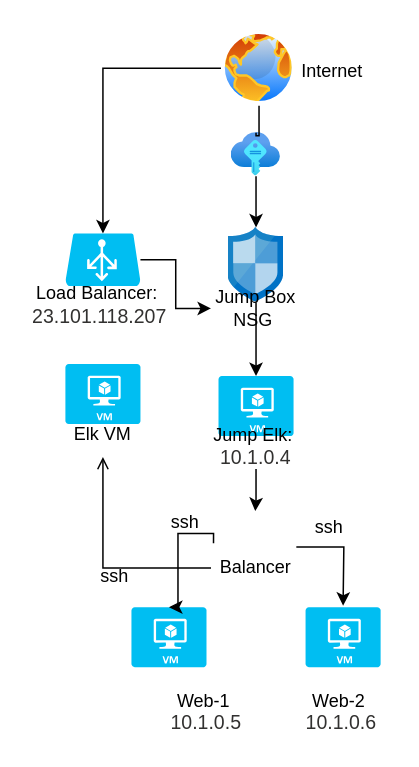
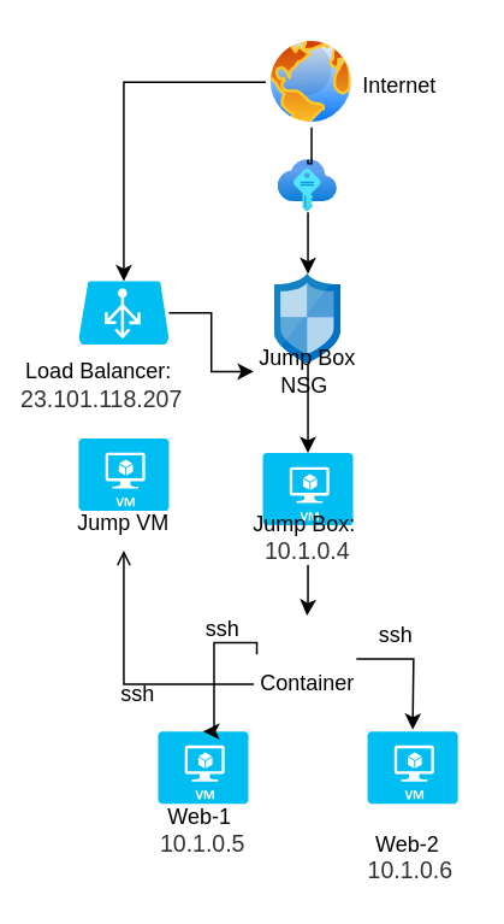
  <mxCell id="0" />
  <mxCell id="1" parent="0" />
  <mxCell id="2" value="" style="edgeStyle=orthogonalEdgeStyle;rounded=0;orthogonalLoop=1;jettySize=auto;html=1;entryX=0.5;entryY=0;entryDx=0;entryDy=0;entryPerimeter=0;" edge="1" parent="1" source="4" target="8"><mxGeometry relative="1" as="geometry"><mxPoint x="80" y="55" as="targetPoint" /></mxGeometry></mxCell>
  <mxCell id="3" value="" style="edgeStyle=orthogonalEdgeStyle;rounded=0;orthogonalLoop=1;jettySize=auto;html=1;startArrow=none;" edge="1" parent="1" source="18" target="6"><mxGeometry relative="1" as="geometry" /></mxCell>
  <mxCell id="4" value="" style="aspect=fixed;perimeter=ellipsePerimeter;html=1;align=center;shadow=0;dashed=0;spacingTop=3;image;image=img/lib/active_directory/internet_globe.svg;" vertex="1" parent="1"><mxGeometry x="147" y="20" width="50" height="50" as="geometry" /></mxCell>
  <mxCell id="5" value="" style="edgeStyle=orthogonalEdgeStyle;rounded=0;orthogonalLoop=1;jettySize=auto;html=1;" edge="1" parent="1" source="6" target="10"><mxGeometry relative="1" as="geometry" /></mxCell>
  <mxCell id="6" value="" style="sketch=0;aspect=fixed;html=1;points=[];align=center;image;fontSize=12;image=img/lib/mscae/Network_Security_Groups_Classic.svg;" vertex="1" parent="1"><mxGeometry x="151.5" y="151" width="37" height="50" as="geometry" /></mxCell>
  <mxCell id="7" value="" style="edgeStyle=orthogonalEdgeStyle;rounded=0;orthogonalLoop=1;jettySize=auto;html=1;" edge="1" parent="1" source="8" target="13"><mxGeometry relative="1" as="geometry" /></mxCell>
  <mxCell id="8" value="" style="verticalLabelPosition=bottom;html=1;verticalAlign=top;align=center;strokeColor=none;fillColor=#00BEF2;shape=mxgraph.azure.azure_load_balancer;" vertex="1" parent="1"><mxGeometry x="43" y="155" width="50" height="35" as="geometry" /></mxCell>
- <mxCell id="9" value="Load Balancer:&amp;nbsp;&lt;br&gt;&lt;div class=&quot;fxc-essentials-value fxs-portal-text&quot; title=&quot;23.101.118.207&quot; id=&quot;_weave_e_9465&quot; style=&quot;font-weight: inherit ; font-size: 13px ; overflow: hidden ; height: 18px ; line-height: 18px ; display: inline-block ; text-overflow: ellipsis ; text-align: left ; max-width: 100% ; color: rgb(50 , 49 , 48) ; outline: none&quot;&gt;23.101.118.207&lt;/div&gt;&lt;div class=&quot;fxs-copyfield-wrapper&quot; style=&quot;font-weight: inherit ; font-size: 13px ; position: absolute ; top: 0px ; right: 0px ; width: 24px ; height: 18px ; outline: none&quot;&gt;&lt;div class=&quot;fxs-copyfield fxc-base msportalfx-form-formelement&quot; style=&quot;font-weight: inherit ; position: absolute ; width: 24px ; top: 0px ; right: 0px ; opacity: 0 ; outline: none&quot;&gt;&lt;div class=&quot;azc-formElementSubLabelContainer&quot; style=&quot;font-weight: inherit ; outline: none&quot;&gt;&lt;div class=&quot;azc-formElementContainer&quot; style=&quot;font-weight: inherit ; outline: none&quot;&gt;&lt;div class=&quot;fxc-copyablelabel fxc-copyablelabel-disabled&quot; style=&quot;font-weight: inherit ; overflow: hidden ; padding: 0px ; background-color: transparent ; margin: -3px 0px -3px -0.5px ; outline: none&quot;&gt;&lt;div class=&quot;fxc-copyablelabel-copybutton fxc-copyablelabel-alignbutton fxc-base azc-control azc-button fxt-button fxs-inner-solid-border azc-button-default fxs-portal-button-primary&quot; tabindex=&quot;0&quot; style=&quot;align-items: center ; justify-content: center ; border-width: 0px ; border-style: solid ; box-sizing: border-box ; overflow: hidden ; min-width: 0px ; padding: 2px 1px 0px ; height: 24px ; cursor: pointer ; text-align: center ; line-height: 1.385 ; background: none rgb(255 , 255 , 255) ; color: rgb(255 , 255 , 255) ; outline-width: 1px ; border-radius: 2px ; text-overflow: ellipsis ; position: relative ; float: right ; display: table ; margin: 0px ; border-color: rgb(0 , 120 , 212) ; font-family: &amp;#34;az_ea_font&amp;#34; , &amp;#34;segoe ui&amp;#34; , &amp;#34;az_font&amp;#34; , , , &amp;#34;blinkmacsystemfont&amp;#34; , &amp;#34;roboto&amp;#34; , &amp;#34;oxygen&amp;#34; , &amp;#34;ubuntu&amp;#34; , &amp;#34;cantarell&amp;#34; , &amp;#34;open sans&amp;#34; , &amp;#34;helvetica neue&amp;#34; , sans-serif ; outline-style: none&quot;&gt;&lt;div class=&quot;fxc-copyablelabel-clicked fxc-copyablelabel-anchor&quot; style=&quot;font-weight: inherit ; position: absolute ; height: 0px ; width: 12px ; top: 4.797px ; left: 6px ; outline: none&quot;&gt;&lt;/div&gt;&lt;div class=&quot;fxc-copyablelabel-hover fxc-copyablelabel-anchor fxc-base fxc-dockedballoon azc-control azc-control-disabled azc-dockedballoon azc-dockedballoon-validation azc-bg-default&quot; style=&quot;font-weight: inherit ; display: inline-block ; vertical-align: top ; box-sizing: border-box ; border-color: rgba(127 , 127 , 127 , 0.7) ; position: absolute ; height: 0px ; width: 12px ; top: 4.797px ; left: 6px ; outline: none&quot;&gt;&lt;div class=&quot;azc-dockedballoon-anchor&quot; tabindex=&quot;0&quot; style=&quot;font-size: 12px ; font-weight: bold ; cursor: pointer ; line-height: 16px ; visibility: hidden ; outline: none&quot;&gt;&lt;span class=&quot;azc-nonFabric-svg&quot; style=&quot;font-weight: inherit ; outline: none&quot;&gt;&lt;/span&gt;&lt;/div&gt;&lt;/div&gt;&lt;div class=&quot;fxc-copyablelabel-copyimage&quot; style=&quot;font-weight: inherit ; vertical-align: middle ; padding: 3px ; width: 22px ; height: 22px ; box-sizing: border-box ; display: inline-block ; outline: none&quot;&gt;&lt;/div&gt;&lt;/div&gt;&lt;br class=&quot;Apple-interchange-newline&quot;&gt;&lt;/div&gt;&lt;/div&gt;&lt;/div&gt;&lt;/div&gt;&lt;/div&gt;" style="text;html=1;strokeColor=none;fillColor=none;align=center;verticalAlign=middle;whiteSpace=wrap;rounded=0;" vertex="1" parent="1"><mxGeometry x="20" y="190" width="92" height="30" as="geometry" /></mxCell>
+ <mxCell id="9" value="Load Balancer:&amp;nbsp;&lt;br&gt;&lt;div class=&quot;fxc-essentials-value fxs-portal-text&quot; title=&quot;23.101.118.207&quot; id=&quot;_weave_e_9465&quot; style=&quot;font-weight: inherit ; font-size: 13px ; overflow: hidden ; height: 18px ; line-height: 18px ; display: inline-block ; text-overflow: ellipsis ; text-align: left ; max-width: 100% ; color: rgb(50 , 49 , 48) ; outline: none&quot;&gt;23.101.118.207&lt;/div&gt;&lt;div class=&quot;fxs-copyfield-wrapper&quot; style=&quot;font-weight: inherit ; font-size: 13px ; position: absolute ; top: 0px ; right: 0px ; width: 24px ; height: 18px ; outline: none&quot;&gt;&lt;div class=&quot;fxs-copyfield fxc-base msportalfx-form-formelement&quot; style=&quot;font-weight: inherit ; position: absolute ; width: 24px ; top: 0px ; right: 0px ; opacity: 0 ; outline: none&quot;&gt;&lt;div class=&quot;azc-formElementSubLabelContainer&quot; style=&quot;font-weight: inherit ; outline: none&quot;&gt;&lt;div class=&quot;azc-formElementContainer&quot; style=&quot;font-weight: inherit ; outline: none&quot;&gt;&lt;div class=&quot;fxc-copyablelabel fxc-copyablelabel-disabled&quot; style=&quot;font-weight: inherit ; overflow: hidden ; padding: 0px ; background-color: transparent ; margin: -3px 0px -3px -0.5px ; outline: none&quot;&gt;&lt;div class=&quot;fxc-copyablelabel-copybutton fxc-copyablelabel-alignbutton fxc-base azc-control azc-button fxt-button fxs-inner-solid-border azc-button-default fxs-portal-button-primary&quot; tabindex=&quot;0&quot; style=&quot;align-items: center ; justify-content: center ; border-width: 0px ; border-style: solid ; box-sizing: border-box ; overflow: hidden ; min-width: 0px ; padding: 2px 1px 0px ; height: 24px ; cursor: pointer ; text-align: center ; line-height: 1.385 ; background: none rgb(255 , 255 , 255) ; color: rgb(255 , 255 , 255) ; outline-width: 1px ; border-radius: 2px ; text-overflow: ellipsis ; position: relative ; float: right ; display: table ; margin: 0px ; border-color: rgb(0 , 120 , 212) ; font-family: &amp;#34;az_ea_font&amp;#34; , &amp;#34;segoe ui&amp;#34; , &amp;#34;az_font&amp;#34; , , , &amp;#34;blinkmacsystemfont&amp;#34; , &amp;#34;roboto&amp;#34; , &amp;#34;oxygen&amp;#34; , &amp;#34;ubuntu&amp;#34; , &amp;#34;cantarell&amp;#34; , &amp;#34;open sans&amp;#34; , &amp;#34;helvetica neue&amp;#34; , sans-serif ; outline-style: none&quot;&gt;&lt;div class=&quot;fxc-copyablelabel-clicked fxc-copyablelabel-anchor&quot; style=&quot;font-weight: inherit ; position: absolute ; height: 0px ; width: 12px ; top: 4.797px ; left: 6px ; outline: none&quot;&gt;&lt;/div&gt;&lt;div class=&quot;fxc-copyablelabel-hover fxc-copyablelabel-anchor fxc-base fxc-dockedballoon azc-control azc-control-disabled azc-dockedballoon azc-dockedballoon-validation azc-bg-default&quot; style=&quot;font-weight: inherit ; display: inline-block ; vertical-align: top ; box-sizing: border-box ; border-color: rgba(127 , 127 , 127 , 0.7) ; position: absolute ; height: 0px ; width: 12px ; top: 4.797px ; left: 6px ; outline: none&quot;&gt;&lt;div class=&quot;azc-dockedballoon-anchor&quot; tabindex=&quot;0&quot; style=&quot;font-size: 12px ; font-weight: bold ; cursor: pointer ; line-height: 16px ; visibility: hidden ; outline: none&quot;&gt;&lt;span class=&quot;azc-nonFabric-svg&quot; style=&quot;font-weight: inherit ; outline: none&quot;&gt;&lt;/span&gt;&lt;/div&gt;&lt;/div&gt;&lt;div class=&quot;fxc-copyablelabel-copyimage&quot; style=&quot;font-weight: inherit ; vertical-align: middle ; padding: 3px ; width: 22px ; height: 22px ; box-sizing: border-box ; display: inline-block ; outline: none&quot;&gt;&lt;/div&gt;&lt;/div&gt;&lt;br class=&quot;Apple-interchange-newline&quot;&gt;&lt;/div&gt;&lt;/div&gt;&lt;/div&gt;&lt;/div&gt;&lt;/div&gt;" style="text;html=1;strokeColor=none;fillColor=none;align=center;verticalAlign=middle;whiteSpace=wrap;rounded=0;" vertex="1" parent="1"><mxGeometry x="10" y="200" width="92" height="30" as="geometry" /></mxCell>
  <mxCell id="10" value="" style="verticalLabelPosition=bottom;html=1;verticalAlign=top;align=center;strokeColor=none;fillColor=#00BEF2;shape=mxgraph.azure.virtual_machine;" vertex="1" parent="1"><mxGeometry x="145" y="250" width="50" height="40" as="geometry" /></mxCell>
  <mxCell id="11" value="" style="edgeStyle=orthogonalEdgeStyle;rounded=0;orthogonalLoop=1;jettySize=auto;html=1;" edge="1" parent="1" source="12" target="22"><mxGeometry relative="1" as="geometry" /></mxCell>
- <mxCell id="12" value="Jump Elk:&amp;nbsp;&lt;br&gt;&lt;span style=&quot;color: rgb(50 , 49 , 48) ; font-family: &amp;#34;az_ea_font&amp;#34; , &amp;#34;segoe ui&amp;#34; , &amp;#34;az_font&amp;#34; , , , &amp;#34;blinkmacsystemfont&amp;#34; , &amp;#34;roboto&amp;#34; , &amp;#34;oxygen&amp;#34; , &amp;#34;ubuntu&amp;#34; , &amp;#34;cantarell&amp;#34; , &amp;#34;open sans&amp;#34; , &amp;#34;helvetica neue&amp;#34; , sans-serif ; font-size: 13px ; background-color: rgb(255 , 255 , 255)&quot;&gt;10.1.0.4&lt;/span&gt;" style="text;html=1;strokeColor=none;fillColor=none;align=center;verticalAlign=middle;whiteSpace=wrap;rounded=0;" vertex="1" parent="1"><mxGeometry x="134" y="282" width="72" height="30" as="geometry" /></mxCell>
+ <mxCell id="12" value="Jump Box:&amp;nbsp;&lt;br&gt;&lt;span style=&quot;color: rgb(50 , 49 , 48) ; font-family: &amp;#34;az_ea_font&amp;#34; , &amp;#34;segoe ui&amp;#34; , &amp;#34;az_font&amp;#34; , , , &amp;#34;blinkmacsystemfont&amp;#34; , &amp;#34;roboto&amp;#34; , &amp;#34;oxygen&amp;#34; , &amp;#34;ubuntu&amp;#34; , &amp;#34;cantarell&amp;#34; , &amp;#34;open sans&amp;#34; , &amp;#34;helvetica neue&amp;#34; , sans-serif ; font-size: 13px ; background-color: rgb(255 , 255 , 255)&quot;&gt;10.1.0.4&lt;/span&gt;" style="text;html=1;strokeColor=none;fillColor=none;align=center;verticalAlign=middle;whiteSpace=wrap;rounded=0;" vertex="1" parent="1"><mxGeometry x="134" y="282" width="72" height="30" as="geometry" /></mxCell>
  <mxCell id="13" value="Jump Box NSG&amp;nbsp;" style="text;html=1;strokeColor=none;fillColor=none;align=center;verticalAlign=middle;whiteSpace=wrap;rounded=0;" vertex="1" parent="1"><mxGeometry x="140" y="190" width="60" height="30" as="geometry" /></mxCell>
  <mxCell id="14" value="" style="verticalLabelPosition=bottom;html=1;verticalAlign=top;align=center;strokeColor=none;fillColor=#00BEF2;shape=mxgraph.azure.virtual_machine;" vertex="1" parent="1"><mxGeometry x="87" y="404" width="50" height="40" as="geometry" /></mxCell>
  <mxCell id="15" value="" style="verticalLabelPosition=bottom;html=1;verticalAlign=top;align=center;strokeColor=none;fillColor=#00BEF2;shape=mxgraph.azure.virtual_machine;" vertex="1" parent="1"><mxGeometry x="203" y="404" width="50" height="40" as="geometry" /></mxCell>
- <mxCell id="16" value="Web-1&amp;nbsp;&lt;br&gt;&lt;span style=&quot;color: rgb(50 , 49 , 48) ; font-family: &amp;#34;az_ea_font&amp;#34; , &amp;#34;segoe ui&amp;#34; , &amp;#34;az_font&amp;#34; , , , &amp;#34;blinkmacsystemfont&amp;#34; , &amp;#34;roboto&amp;#34; , &amp;#34;oxygen&amp;#34; , &amp;#34;ubuntu&amp;#34; , &amp;#34;cantarell&amp;#34; , &amp;#34;open sans&amp;#34; , &amp;#34;helvetica neue&amp;#34; , sans-serif ; font-size: 13px ; background-color: rgb(255 , 255 , 255)&quot;&gt;10.1.0.5&lt;/span&gt;" style="text;html=1;strokeColor=none;fillColor=none;align=center;verticalAlign=middle;whiteSpace=wrap;rounded=0;" vertex="1" parent="1"><mxGeometry x="107" y="459" width="60" height="30" as="geometry" /></mxCell>
+ <mxCell id="16" value="Web-1&amp;nbsp;&lt;br&gt;&lt;span style=&quot;color: rgb(50 , 49 , 48) ; font-family: &amp;#34;az_ea_font&amp;#34; , &amp;#34;segoe ui&amp;#34; , &amp;#34;az_font&amp;#34; , , , &amp;#34;blinkmacsystemfont&amp;#34; , &amp;#34;roboto&amp;#34; , &amp;#34;oxygen&amp;#34; , &amp;#34;ubuntu&amp;#34; , &amp;#34;cantarell&amp;#34; , &amp;#34;open sans&amp;#34; , &amp;#34;helvetica neue&amp;#34; , sans-serif ; font-size: 13px ; background-color: rgb(255 , 255 , 255)&quot;&gt;10.1.0.5&lt;/span&gt;" style="text;html=1;strokeColor=none;fillColor=none;align=center;verticalAlign=middle;whiteSpace=wrap;rounded=0;" vertex="1" parent="1"><mxGeometry x="82" y="444" width="60" height="30" as="geometry" /></mxCell>
  <mxCell id="17" value="Web-2&amp;nbsp;&lt;br&gt;&lt;span style=&quot;color: rgb(50 , 49 , 48) ; font-family: &amp;#34;az_ea_font&amp;#34; , &amp;#34;segoe ui&amp;#34; , &amp;#34;az_font&amp;#34; , , , &amp;#34;blinkmacsystemfont&amp;#34; , &amp;#34;roboto&amp;#34; , &amp;#34;oxygen&amp;#34; , &amp;#34;ubuntu&amp;#34; , &amp;#34;cantarell&amp;#34; , &amp;#34;open sans&amp;#34; , &amp;#34;helvetica neue&amp;#34; , sans-serif ; font-size: 13px ; background-color: rgb(255 , 255 , 255)&quot;&gt;10.1.0.6&lt;/span&gt;" style="text;html=1;strokeColor=none;fillColor=none;align=center;verticalAlign=middle;whiteSpace=wrap;rounded=0;" vertex="1" parent="1"><mxGeometry x="197" y="459" width="60" height="30" as="geometry" /></mxCell>
  <mxCell id="18" value="" style="aspect=fixed;html=1;points=[];align=center;image;fontSize=12;image=img/lib/azure2/other/SSH_Keys.svg;" vertex="1" parent="1"><mxGeometry x="153.56" y="88" width="32.87" height="29" as="geometry" /></mxCell>
  <mxCell id="19" value="" style="edgeStyle=orthogonalEdgeStyle;rounded=0;orthogonalLoop=1;jettySize=auto;html=1;endArrow=none;" edge="1" parent="1" source="4" target="18"><mxGeometry relative="1" as="geometry"><mxPoint x="172" y="70" as="sourcePoint" /><mxPoint x="170" y="151" as="targetPoint" /></mxGeometry></mxCell>
  <mxCell id="20" value="" style="edgeStyle=orthogonalEdgeStyle;rounded=0;orthogonalLoop=1;jettySize=auto;html=1;entryX=0.5;entryY=0;entryDx=0;entryDy=0;entryPerimeter=0;exitX=-0.006;exitY=0.445;exitDx=0;exitDy=0;exitPerimeter=0;" edge="1" parent="1" source="22" target="14"><mxGeometry relative="1" as="geometry"><mxPoint x="96.43" y="356.5" as="targetPoint" /><Array as="points"><mxPoint x="142" y="355" /><mxPoint x="118" y="355" /><mxPoint x="118" y="404" /></Array></mxGeometry></mxCell>
  <mxCell id="21" value="" style="edgeStyle=orthogonalEdgeStyle;rounded=0;orthogonalLoop=1;jettySize=auto;html=1;" edge="1" parent="1" source="22"><mxGeometry relative="1" as="geometry"><mxPoint x="228" y="403" as="targetPoint" /></mxGeometry></mxCell>
  <mxCell id="22" value="" style="shape=image;html=1;verticalAlign=top;verticalLabelPosition=bottom;labelBackgroundColor=#ffffff;imageAspect=0;aspect=fixed;image=https://cdn1.iconfinder.com/data/icons/unicons-line-vol-3/24/docker-128.png;fontFamily=Helvetica;fontSize=12;fontColor=default;align=center;strokeColor=default;fillColor=default;" vertex="1" parent="1"><mxGeometry x="142" y="340" width="54.85" height="48" as="geometry" /></mxCell>
- <mxCell id="23" value="Balancer" style="text;html=1;strokeColor=none;fillColor=none;align=center;verticalAlign=middle;whiteSpace=wrap;rounded=0;" vertex="1" parent="1"><mxGeometry x="140" y="363" width="60" height="30" as="geometry" /></mxCell>
+ <mxCell id="23" value="Container" style="text;html=1;strokeColor=none;fillColor=none;align=center;verticalAlign=middle;whiteSpace=wrap;rounded=0;" vertex="1" parent="1"><mxGeometry x="140" y="363" width="60" height="30" as="geometry" /></mxCell>
  <mxCell id="24" value="ssh" style="text;html=1;strokeColor=none;fillColor=none;align=center;verticalAlign=middle;whiteSpace=wrap;rounded=0;" vertex="1" parent="1"><mxGeometry x="93" y="333" width="60" height="30" as="geometry" /></mxCell>
  <mxCell id="25" value="ssh" style="text;html=1;strokeColor=none;fillColor=none;align=center;verticalAlign=middle;whiteSpace=wrap;rounded=0;" vertex="1" parent="1"><mxGeometry x="188.5" y="336" width="60" height="30" as="geometry" /></mxCell>
  <mxCell id="26" value="" style="edgeStyle=orthogonalEdgeStyle;rounded=0;orthogonalLoop=1;jettySize=auto;html=1;entryX=0.5;entryY=1;entryDx=0;entryDy=0;endArrow=open;" edge="1" parent="1" source="23" target="29"><mxGeometry relative="1" as="geometry"><mxPoint x="69" y="365" as="targetPoint" /></mxGeometry></mxCell>
  <mxCell id="27" value="" style="verticalLabelPosition=bottom;html=1;verticalAlign=top;align=center;strokeColor=none;fillColor=#00BEF2;shape=mxgraph.azure.virtual_machine;" vertex="1" parent="1"><mxGeometry x="43" y="242" width="50" height="40" as="geometry" /></mxCell>
  <mxCell id="28" value="ssh" style="text;html=1;strokeColor=none;fillColor=none;align=center;verticalAlign=middle;whiteSpace=wrap;rounded=0;" vertex="1" parent="1"><mxGeometry x="46" y="369" width="60" height="30" as="geometry" /></mxCell>
- <mxCell id="29" value="Elk VM" style="text;html=1;strokeColor=none;fillColor=none;align=center;verticalAlign=middle;whiteSpace=wrap;rounded=0;" vertex="1" parent="1"><mxGeometry x="38" y="274" width="60" height="30" as="geometry" /></mxCell>
+ <mxCell id="29" value="Jump VM" style="text;html=1;strokeColor=none;fillColor=none;align=center;verticalAlign=middle;whiteSpace=wrap;rounded=0;" vertex="1" parent="1"><mxGeometry x="38" y="274" width="60" height="30" as="geometry" /></mxCell>
  <mxCell id="30" value="Internet" style="text;html=1;strokeColor=none;fillColor=none;align=center;verticalAlign=middle;whiteSpace=wrap;rounded=0;" vertex="1" parent="1"><mxGeometry x="191" y="32" width="60" height="30" as="geometry" /></mxCell>
